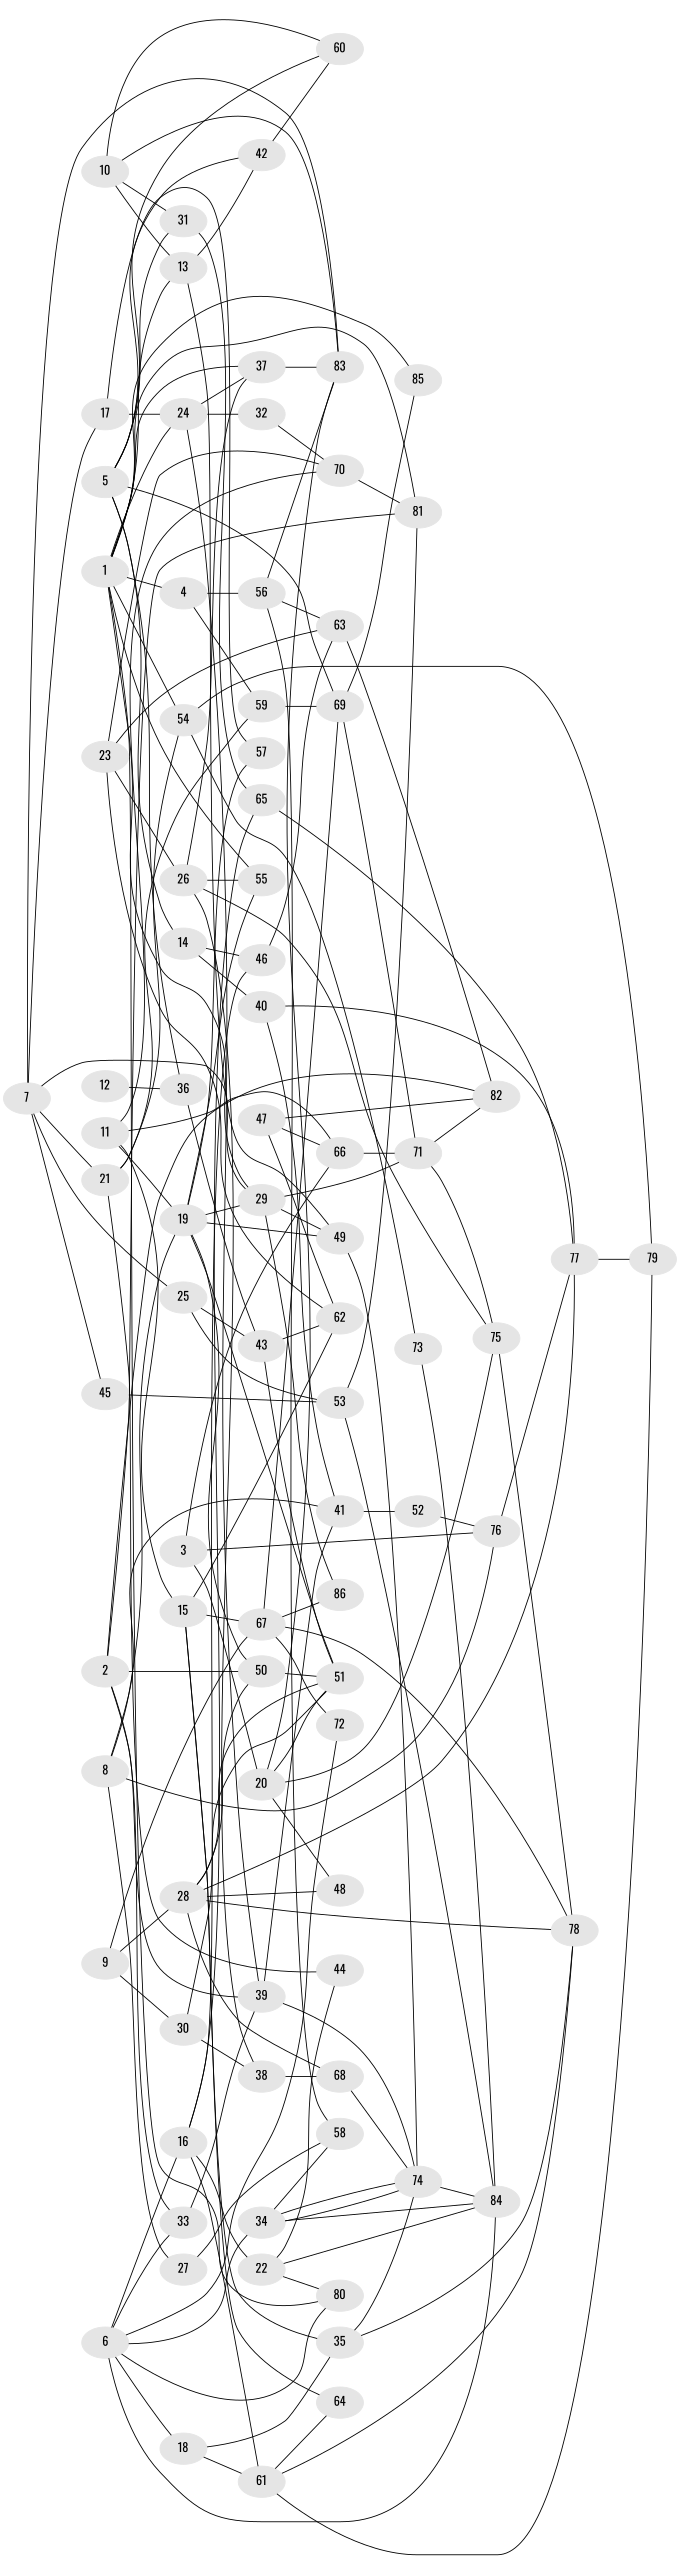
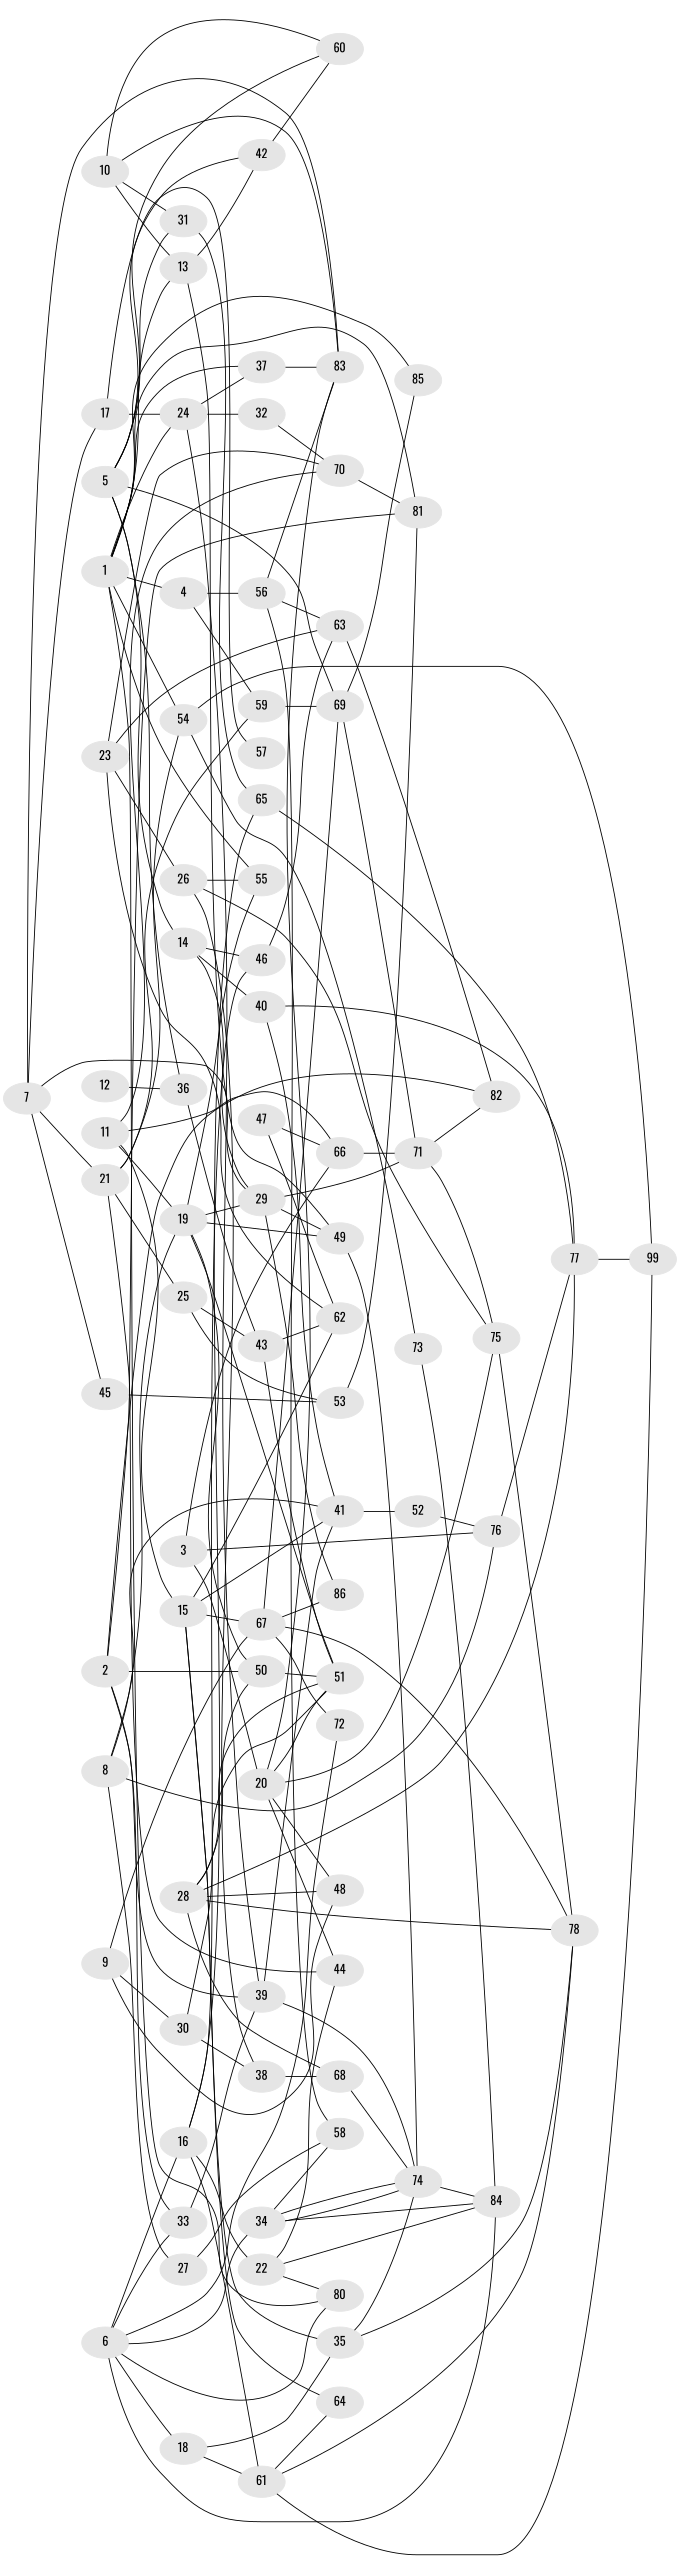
  graph {
    fontname=Oswald
    rankdir=LR
    node [color=gray90 fontname=Oswald style=filled]
    edge [fontname=Oswald]
    1
    4
    13
    24
    37
    54
    55
    80
    81
    85
    56
    59
    42
    49
    39
    32
    83
    73
-   79
+   79 [label=99]
    2
    33
    50
    82
    41
    74
    51
    3
    20
    66
    76
    48
    44
    75
    71
    77
    63
    58
    69
    5
    14
    36
    60
    31
    29
    40
    46
    27
    43
    6
    16
    18
    34
    72
    84
    22
    61
    65
    35
    7
    17
    21
    45
    57
    25
    86
    53
    8
    19
    52
    9
    30
    67
    38
    78
    10
    11
    15
    70
    62
    64
    12
    23
    26
    68
    28
    47
    1 -- 4
    1 -- 13
    1 -- 24
    1 -- 37
    1 -- 54
    1 -- 55
    1 -- 80
    1 -- 81
    1 -- 85
    4 -- 56
    4 -- 59
    13 -- 42
    13 -- 49
    24 -- 37
    24 -- 39
    24 -- 32
    37 -- 83
    54 -- 73
    54 -- 79
    56 -- 83
    56 -- 63
    56 -- 58
    59 -- 69
    42 -- 60
    49 -- 74
    39 -- 41
    39 -- 74
    32 -- 70
    73 -- 84
    2 -- 81
    2 -- 39
    2 -- 33
    2 -- 50
    2 -- 82
    33 -- 39
    50 -- 51
    41 -- 52
    74 -- 84
    3 -- 20
    3 -- 66
    3 -- 76
    20 -- 83
    20 -- 51
    20 -- 48
+   20 -- 44
    20 -- 75
    66 -- 71
    76 -- 77
    75 -- 78
    71 -- 82
    71 -- 75
    77 -- 79
    63 -- 82
    69 -- 85
    69 -- 71
    5 -- 42
    5 -- 69
    5 -- 14
    5 -- 36
    5 -- 60
    5 -- 31
-   1 -- 29
+   14 -- 29
    14 -- 40
    14 -- 46
    36 -- 43
    31 -- 65
    29 -- 49
    29 -- 71
    29 -- 86
    40 -- 41
    40 -- 77
    46 -- 63
    27 -- 58
    43 -- 51
    43 -- 62
    6 -- 80
    6 -- 33
    6 -- 16
    6 -- 18
    6 -- 34
    6 -- 72
    6 -- 84
    16 -- 46
    16 -- 22
    16 -- 61
    16 -- 65
    18 -- 61
    18 -- 35
    34 -- 74
    34 -- 74
    34 -- 58
    34 -- 84
    22 -- 80
    22 -- 44
    22 -- 84
    61 -- 79
    61 -- 78
    61 -- 64
    65 -- 77
    35 -- 74
    35 -- 78
    7 -- 83
    7 -- 29
    7 -- 17
    7 -- 21
    7 -- 45
    17 -- 24
    17 -- 57
    21 -- 54
    21 -- 59
    21 -- 44
-   7 -- 25
+   21 -- 25
    45 -- 53
    25 -- 43
    25 -- 53
    53 -- 81
-   53 -- 84
    8 -- 41
    8 -- 76
    8 -- 27
    8 -- 19
    19 -- 55
    19 -- 49
    19 -- 50
    19 -- 51
    19 -- 29
-   19 -- 57
    52 -- 76
-   9 -- 28
+   9 -- 48
    9 -- 30
    9 -- 67
    30 -- 51
    30 -- 38
    67 -- 69
    67 -- 72
    67 -- 86
    67 -- 78
    38 -- 68
    10 -- 13
    10 -- 83
    10 -- 60
    10 -- 31
    11 -- 66
    11 -- 19
    11 -- 15
    11 -- 70
+   15 -- 41
    15 -- 35
    15 -- 67
    15 -- 62
    15 -- 64
    70 -- 81
    12 -- 36
    23 -- 63
    23 -- 70
    23 -- 62
    23 -- 26
-   26 -- 37
    26 -- 55
    26 -- 75
    26 -- 38
    68 -- 74
    28 -- 50
    28 -- 51
    28 -- 48
    28 -- 77
    28 -- 78
    28 -- 68
-   47 -- 82
    47 -- 66
    47 -- 62
  }
